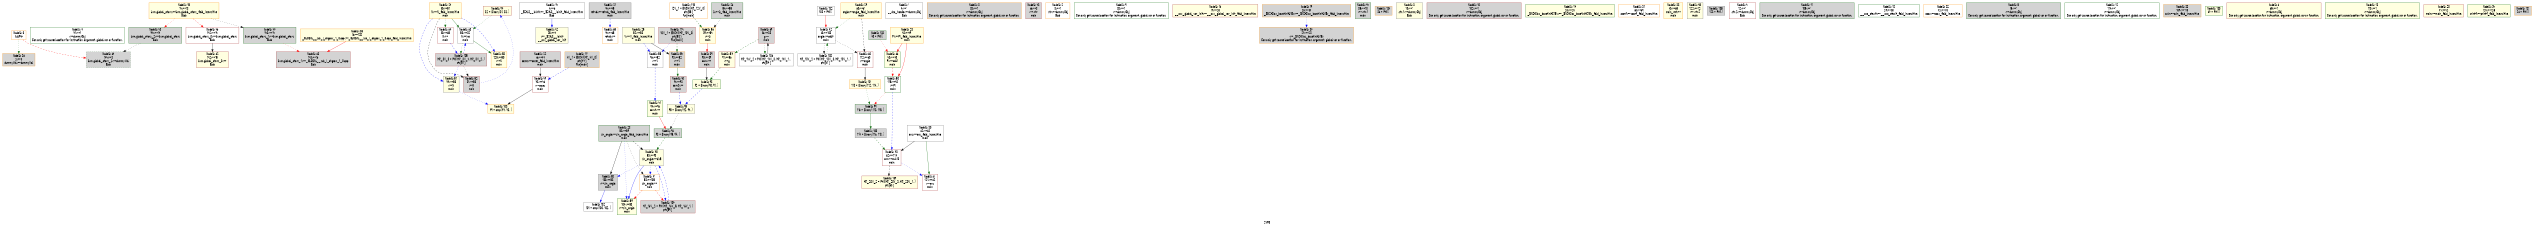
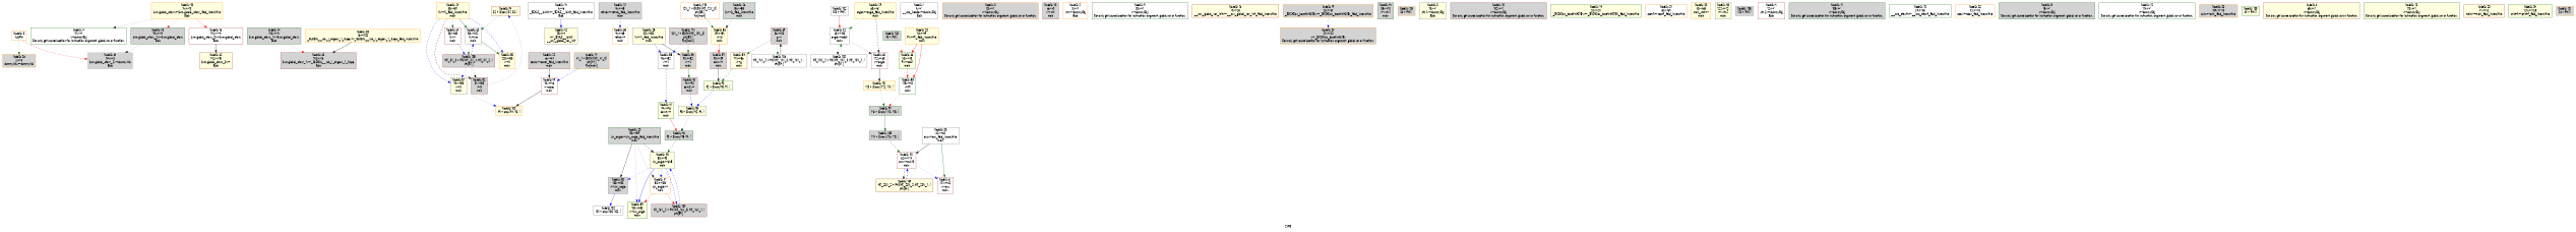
  digraph {
    fontname="Patrick Hand"
    label=SVFG
    node [color=darkorange fillcolor=lightgrey fontname="Patrick Hand" shape=record style=filled]
    edge [color=blue fontname="Patrick Hand" style=dotted]
    n1 [fillcolor=white label="{NodeID: 0\nNullPtr}"]
    n2 [label="{NodeID: 36\n2\<--3\ndummyVal\<--dummyVal\n}"]
    n3 [color=darkgreen label="{NodeID: 64\n144\<--3\nllvm.global_ctors_2\<--dummyVal\nGlob }" style="dotted,filled"]
    n4 [color=darkgreen fillcolor=white label="{NodeID: 7\n71\<--1\n\<--dummyObj\nCan only get source location for instruction, argument, global var or function.}"]
    n5 [color=brown fillcolor=lightyellow label="{NodeID: 97\n82 = Binary(81, 83, )\n}"]
    n6 [color=gray40 fillcolor=white label="{NodeID: 68\n50\<--82\nN\<--inc\nmain\n}"]
    n7 [color=brown label="{NodeID: 105\nMR_8V_3 = PHI(MR_8V_4, MR_8V_2, )\npts\{51 \}\n}"]
    n8 [fillcolor=lightyellow label="{NodeID: 53\n120\<--50\n\<--N\nmain\n}"]
    n9 [color=gray40 fillcolor=lightyellow label="{NodeID: 51\n77\<--50\n\<--N\nmain\n}"]
    n10 [color=brown label="{NodeID: 52\n81\<--50\n\<--N\nmain\n}"]
    n11 [color=gray40 fillcolor=white label="{NodeID: 14\n4\<--6\n_ZStL8__ioinit\<--_ZStL8__ioinit_field_insensitive\nGlob }"]
    n12 [color=gray40 fillcolor=lightyellow label="{NodeID: 42\n25\<--4\n\<--_ZStL8__ioinit\n__cxx_global_var_init\n}"]
    n13 [color=gray40 label="{NodeID: 21\n44\<--45\nretval\<--retval_field_insensitive\nmain\n}"]
    n14 [fillcolor=white label="{NodeID: 65\n44\<--65\nretval\<--\nmain\n}"]
    n15 [label="{NodeID: 111\n4V_1 = ENCHI(MR_4V_0)\npts\{47 \}\nFun[main]}" style="double,filled"]
    n16 [color=brown fillcolor=white label="{NodeID: 49\n78\<--46\n\<--cases\nmain\n}"]
    n17 [fillcolor=lightyellow label="{NodeID: 103\n79 = cmp(77, 78, )\n}"]
    n18 [color=darkgreen label="{NodeID: 28\n58\<--59\nsin_angle\<--sin_angle_field_insensitive\nmain\n}"]
    n19 [color=gray40 label="{NodeID: 58\n100\<--58\n\<--sin_angle\nmain\n}"]
    n20 [color=darkgreen fillcolor=lightyellow label="{NodeID: 59\n107\<--58\n\<--sin_angle\nmain\n}"]
    n21 [color=gray40 fillcolor=lightyellow label="{NodeID: 70\n58\<--98\nsin_angle\<--div5\nmain\n}"]
    n22 [fillcolor=white label="{NodeID: 71\n58\<--105\nsin_angle\<--\nmain\n}"]
    n23 [color=gray40 fillcolor=white label="{NodeID: 102\n101 = cmp(100, 102, )\n}"]
    n24 [color=brown label="{NodeID: 107\nMR_16V_2 = PHI(MR_16V_5, MR_16V_1, )\npts\{59 \}\n}"]
    n25 [fillcolor=lightyellow label="{NodeID: 35\n16\<--138\n_GLOBAL__sub_I_chgaox_1_0.cpp\<--_GLOBAL__sub_I_chgaox_1_0.cpp_field_insensitive\n}"]
    n26 [color=brown label="{NodeID: 63\n143\<--16\nllvm.global_ctors_1\<--_GLOBAL__sub_I_chgaox_1_0.cpp\nGlob }"]
    n27 [color=gray40 fillcolor=white label="{NodeID: 132\n108 = PHI()\n}"]
    n28 [color=gray40 fillcolor=white label="{NodeID: 72\n60\<--108\nangle\<--call7\nmain\n}"]
    n29 [color=brown fillcolor=white label="{NodeID: 60\n112\<--60\n\<--angle\nmain\n}"]
    n30 [color=gray40 fillcolor=white label="{NodeID: 108\nMR_18V_2 = PHI(MR_18V_3, MR_18V_1, )\npts\{61 \}\n}"]
    n31 [fillcolor=lightyellow label="{NodeID: 101\n113 = Binary(112, 114, )\n}"]
    n32 [fillcolor=lightyellow label="{NodeID: 56\n89\<--54\n\<--D\nmain\n}"]
    n33 [color=brown label="{NodeID: 39\n90\<--89\nconv\<--\nmain\n}"]
    n34 [color=darkgreen fillcolor=lightyellow label="{NodeID: 98\n92 = Binary(90, 91, )\n}"]
    n35 [color=gray40 fillcolor=lightyellow label="{NodeID: 95\n95 = Binary(92, 94, )\n}"]
    n36 [color=gray40 fillcolor=white label="{NodeID: 1\n7\<--1\n__dso_handle\<--dummyObj\nGlob }"]
    n37 [label="{NodeID: 8\n83\<--1\n\<--dummyObj\nCan only get source location for instruction, argument, global var or function.}"]
    n38 [color=darkgreen label="{NodeID: 96\n98 = Binary(95, 97, )\n}"]
    n39 [fillcolor=lightyellow label="{NodeID: 15\n14\<--18\nllvm.global_ctors\<--llvm.global_ctors_field_insensitive\nGlob }"]
    n40 [color=brown fillcolor=white label="{NodeID: 46\n142\<--14\nllvm.global_ctors_0\<--llvm.global_ctors\nGlob }"]
    n41 [color=darkgreen label="{NodeID: 47\n143\<--14\nllvm.global_ctors_1\<--llvm.global_ctors\nGlob }"]
    n42 [color=darkgreen label="{NodeID: 48\n144\<--14\nllvm.global_ctors_2\<--llvm.global_ctors\nGlob }"]
    n43 [color=brown fillcolor=lightyellow label="{NodeID: 62\n142\<--15\nllvm.global_ctors_0\<--\nGlob }"]
    n44 [color=brown label="{NodeID: 22\n46\<--47\ncases\<--cases_field_insensitive\nmain\n}"]
    n45 [fillcolor=lightyellow label="{NodeID: 29\n60\<--61\nangle\<--angle_field_insensitive\nmain\n}"]
    n46 [color=darkgreen label="{NodeID: 99\n116 = Binary(113, 115, )\n}"]
    n47 [color=brown label="{NodeID: 43\n66\<--8\n\<--.str\nmain\n}"]
    n48 [color=darkgreen label="{NodeID: 133\n70 = PHI()\n}"]
    n49 [color=darkgreen fillcolor=lightyellow label="{NodeID: 66\n48\<--70\nPI\<--call1\nmain\n}"]
    n50 [color=darkgreen fillcolor=white label="{NodeID: 50\n115\<--48\n\<--PI\nmain\n}"]
    n51 [color=gray40 label="{NodeID: 100\n117 = Binary(116, 118, )\n}"]
    n52 [color=brown fillcolor=white label="{NodeID: 73\n62\<--117\nans\<--mul10\nmain\n}"]
    n53 [color=brown fillcolor=lightyellow label="{NodeID: 57\n91\<--56\n\<--g\nmain\n}"]
    n54 [fillcolor=white label="{NodeID: 2\n8\<--1\n.str\<--dummyObj\nGlob }"]
    n55 [color=darkgreen fillcolor=white label="{NodeID: 9\n88\<--1\n\<--dummyObj\nCan only get source location for instruction, argument, global var or function.}"]
    n56 [color=brown fillcolor=white label="{NodeID: 61\n121\<--62\n\<--ans\nmain\n}"]
    n57 [color=brown fillcolor=lightyellow label="{NodeID: 109\nMR_20V_2 = PHI(MR_20V_3, MR_20V_1, )\npts\{63 \}\n}"]
    n58 [color=brown fillcolor=lightyellow label="{NodeID: 16\n19\<--20\n__cxx_global_var_init\<--__cxx_global_var_init_field_insensitive\n}"]
    n59 [color=gray40 fillcolor=white label="{NodeID: 106\nMR_14V_2 = PHI(MR_14V_3, MR_14V_1, )\npts\{57 \}\n}"]
    n60 [color=brown label="{NodeID: 69\n56\<--88\ng\<--\nmain\n}"]
    n61 [fillcolor=lightyellow label="{NodeID: 23\n48\<--49\nPI\<--PI_field_insensitive\nmain\n}"]
    n62 [color=gray40 fillcolor=white label="{NodeID: 30\n62\<--63\nans\<--ans_field_insensitive\nmain\n}"]
    n63 [label="{NodeID: 37\n27\<--28\n\<--_ZNSt8ios_base4InitD1Ev\nCan only get source location for instruction, argument, global var or function.}"]
    n64 [color=darkgreen label="{NodeID: 44\n85\<--10\n\<--.str.1\nmain\n}"]
    n65 [label="{NodeID: 134\n86 = PHI()\n}"]
    n66 [color=gray40 fillcolor=lightyellow label="{NodeID: 3\n10\<--1\n.str.1\<--dummyObj\nGlob }"]
    n67 [color=brown label="{NodeID: 10\n102\<--1\n\<--dummyObj\nCan only get source location for instruction, argument, global var or function.}"]
    n68 [color=darkgreen fillcolor=lightyellow label="{NodeID: 17\n23\<--24\n_ZNSt8ios_base4InitC1Ev\<--_ZNSt8ios_base4InitC1Ev_field_insensitive\n}"]
    n69 [fillcolor=lightyellow label="{NodeID: 24\n50\<--51\nN\<--N_field_insensitive\nmain\n}"]
    n70 [color=brown fillcolor=white label="{NodeID: 67\n50\<--65\nN\<--\nmain\n}"]
    n71 [color=brown label="{NodeID: 114\n10V_1 = ENCHI(MR_10V_0)\npts\{53 \}\nFun[main]}" style="double,filled"]
    n72 [label="{NodeID: 54\n93\<--52\n\<--V\nmain\n}"]
    n73 [color=gray40 fillcolor=white label="{NodeID: 55\n96\<--52\n\<--V\nmain\n}"]
    n74 [color=brown label="{NodeID: 40\n94\<--93\nconv3\<--\nmain\n}"]
    n75 [color=darkgreen fillcolor=lightyellow label="{NodeID: 41\n97\<--96\nconv4\<--\nmain\n}"]
    n76 [fillcolor=white label="{NodeID: 31\n68\<--69\nscanf\<--scanf_field_insensitive\n}"]
    n77 [fillcolor=lightyellow label="{NodeID: 38\n43\<--65\nmain_ret\<--\nmain\n}"]
    n78 [color=gray40 fillcolor=lightyellow label="{NodeID: 45\n122\<--12\n\<--.str.2\nmain\n}"]
    n79 [color=gray40 label="{NodeID: 135\n123 = PHI()\n}"]
    n80 [color=brown fillcolor=white label="{NodeID: 4\n12\<--1\n.str.2\<--dummyObj\nGlob }"]
    n81 [color=darkgreen label="{NodeID: 11\n105\<--1\n\<--dummyObj\nCan only get source location for instruction, argument, global var or function.}"]
    n82 [color=darkgreen fillcolor=white label="{NodeID: 18\n29\<--30\n__cxa_atexit\<--__cxa_atexit_field_insensitive\n}"]
    n83 [color=gray40 fillcolor=lightyellow label="{NodeID: 25\n52\<--53\nV\<--V_field_insensitive\nmain\n}"]
    n84 [fillcolor=white label="{NodeID: 115\n12V_1 = ENCHI(MR_12V_0)\npts\{55 \}\nFun[main]}" style="double,filled"]
    n85 [fillcolor=white label="{NodeID: 32\n72\<--73\nacos\<--acos_field_insensitive\n}"]
    n86 [color=darkgreen label="{NodeID: 5\n15\<--1\n\<--dummyObj\nCan only get source location for instruction, argument, global var or function.}"]
    n87 [color=darkgreen fillcolor=white label="{NodeID: 12\n114\<--1\n\<--dummyObj\nCan only get source location for instruction, argument, global var or function.}"]
    n88 [label="{NodeID: 19\n28\<--34\n_ZNSt8ios_base4InitD1Ev\<--_ZNSt8ios_base4InitD1Ev_field_insensitive\n}"]
    n89 [color=darkgreen label="{NodeID: 26\n54\<--55\nD\<--D_field_insensitive\nmain\n}"]
    n90 [label="{NodeID: 33\n109\<--110\nasin\<--asin_field_insensitive\n}"]
    n91 [color=darkgreen fillcolor=lightyellow label="{NodeID: 130\n67 = PHI()\n}"]
    n92 [color=brown fillcolor=lightyellow label="{NodeID: 6\n65\<--1\n\<--dummyObj\nCan only get source location for instruction, argument, global var or function.}"]
    n93 [color=darkgreen fillcolor=lightyellow label="{NodeID: 13\n118\<--1\n\<--dummyObj\nCan only get source location for instruction, argument, global var or function.}"]
    n94 [color=brown fillcolor=lightyellow label="{NodeID: 20\n41\<--42\nmain\<--main_field_insensitive\n}"]
    n95 [color=darkgreen fillcolor=lightyellow label="{NodeID: 34\n124\<--125\nprintf\<--printf_field_insensitive\n}"]
    n96 [label="{NodeID: 131\n26 = PHI()\n}"]
    n1 -> n2 [color=darkgreen]
    n1 -> n3 [color=red style=dashed]
    n5 -> n6 [color=darkgreen]
    n6 -> n7 [color=darkgreen]
    n6 -> n8 [color=darkgreen style=solid]
    n7 -> n6 [style=dashed]
    n7 -> n9
    n7 -> n10 [color=black]
    n9 -> n17
    n10 -> n5
    n11 -> n12 [style=solid]
    n13 -> n14 [style=dashed]
    n15 -> n16 [style=dashed]
    n16 -> n17 [color=black style=solid]
    n18 -> n19 [color=black style=solid]
    n18 -> n20
    n18 -> n21 [color=black style=dashed]
    n18 -> n22 [color=black]
    n19 -> n23 [style=solid]
    n21 -> n19
    n21 -> n20 [style=solid]
    n21 -> n22
    n21 -> n24 [style=dashed]
    n22 -> n20 [color=red style=dashed]
    n22 -> n24 [color=red style=dashed]
    n24 -> n21 [style=dashed]
-   n25 -> n26 [color=red style=solid]
+   n25 -> n26 [color=black style=solid]
    n27 -> n28 [color=red style=solid]
    n28 -> n29 [color=black]
    n28 -> n30 [color=black]
    n29 -> n31 [color=black style=solid]
    n30 -> n28 [color=darkgreen]
    n31 -> n46 [color=darkgreen]
    n32 -> n33 [color=red style=solid]
    n33 -> n34 [color=black style=solid]
    n34 -> n35 [style=dashed]
    n35 -> n38 [color=black]
    n38 -> n21 [color=darkgreen style=dashed]
    n39 -> n40 [color=red style=dashed]
-   n39 -> n41 [color=black]
+   n39 -> n4 [color=black]
    n39 -> n42 [color=red]
    n40 -> n43 [color=black style=solid]
    n41 -> n26 [color=red]
    n42 -> n3 [color=black]
    n44 -> n16 [color=black style=solid]
    n45 -> n28 [color=darkgreen]
    n45 -> n29 [color=black style=dashed]
    n46 -> n51 [color=darkgreen style=solid]
    n48 -> n49 [color=red]
    n49 -> n50 [color=red style=dashed]
    n50 -> n46 [color=red]
    n51 -> n52 [color=darkgreen style=dashed]
    n52 -> n56
    n52 -> n57 [color=black style=dashed]
    n53 -> n34 [color=darkgreen style=dashed]
-   n50 -> n52 [style=dashed]
+   n57 -> n52 [style=dashed]
    n59 -> n60 [color=black style=solid]
    n60 -> n53 [color=darkgreen style=dashed]
    n60 -> n59 [color=darkgreen]
    n61 -> n49 [color=red style=solid]
    n61 -> n50 [color=red style=solid]
    n62 -> n52 [color=black style=solid]
    n62 -> n56 [color=darkgreen style=solid]
    n69 -> n6 [color=darkgreen style=solid]
    n69 -> n8 [style=dashed]
    n69 -> n9 [style=dashed]
    n69 -> n10 [color=black style=dashed]
    n69 -> n70 [color=darkgreen]
    n70 -> n7 [style=dashed]
    n71 -> n72 [color=darkgreen style=dashed]
    n71 -> n73
    n72 -> n74 [color=darkgreen style=solid]
    n73 -> n75 [style=dashed]
    n74 -> n35 [style=dashed]
    n75 -> n38 [color=red style=solid]
    n83 -> n72 [color=black style=solid]
    n83 -> n73 [style=dashed]
    n84 -> n32 [color=darkgreen style=dashed]
    n88 -> n63
    n89 -> n32 [color=black]
  }
